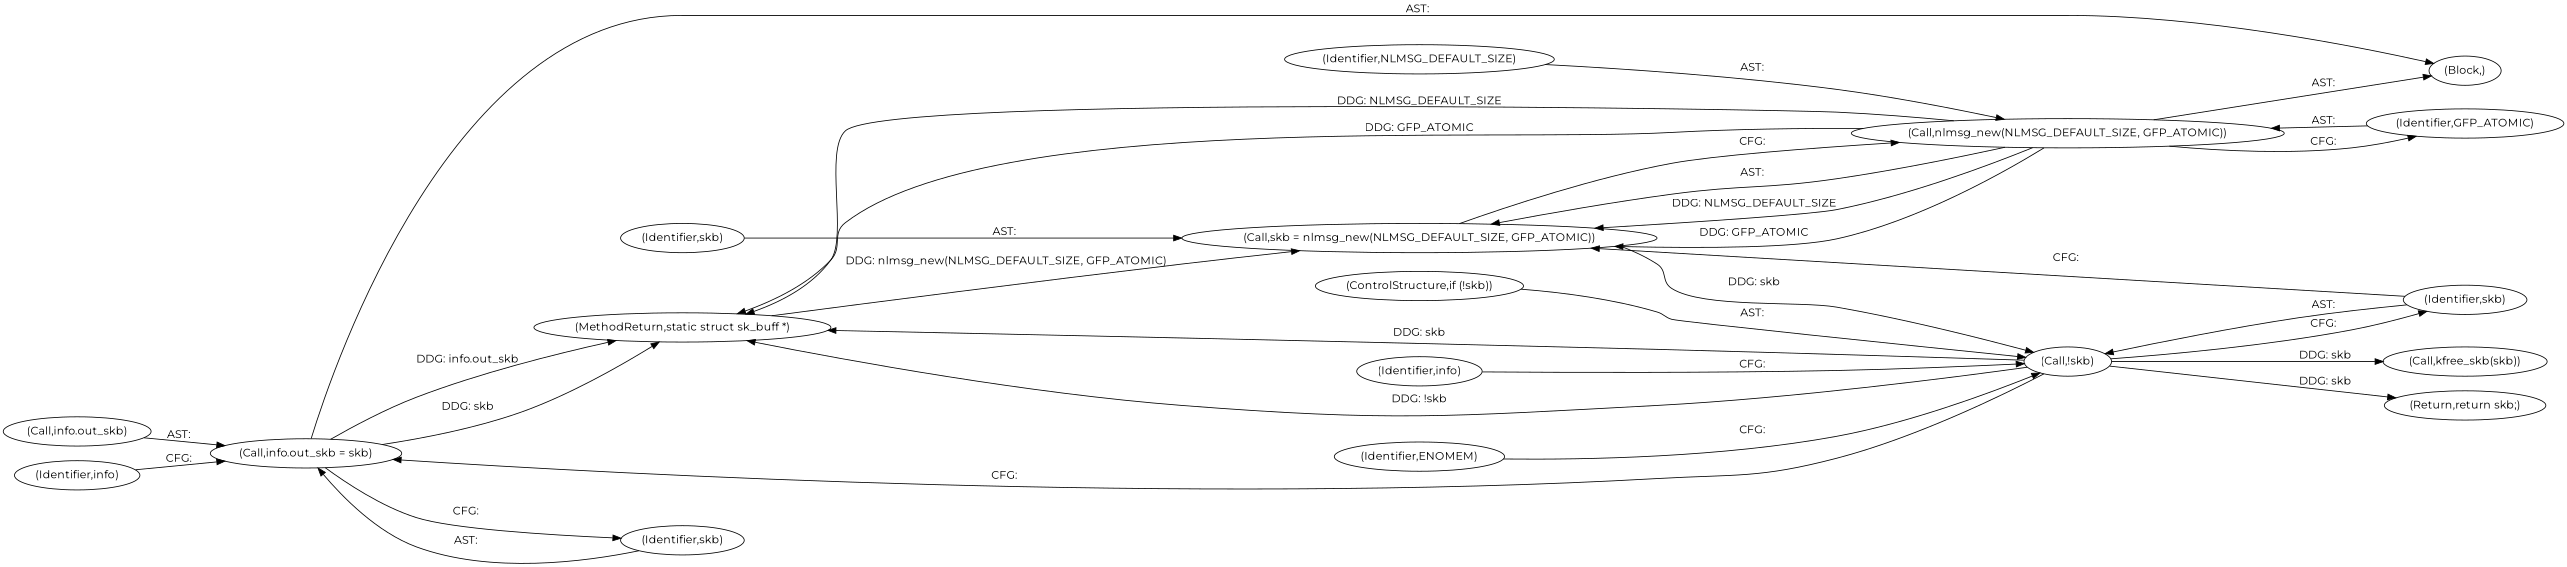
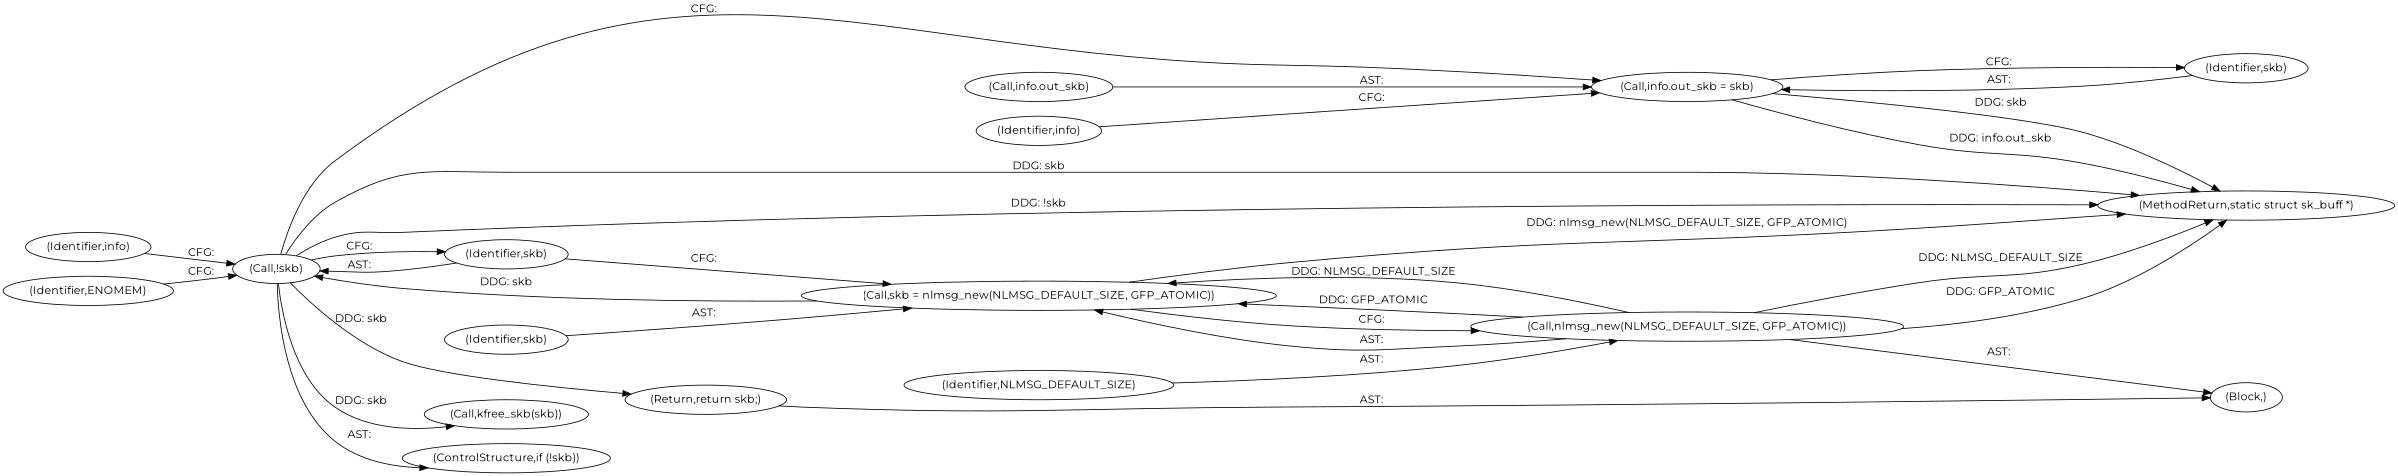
  digraph {
    fontname=Montserrat
    rankdir=LR
    node [fontname=Montserrat]
    edge [fontname=Montserrat]
    n1 [label="(Call,info.out_skb = skb)"]
    n2 [label="(Block,)"]
    n3 [label="(MethodReturn,static struct sk_buff *)"]
    n4 [label="(Identifier,skb)"]
    n5 [label="(Call,!skb)"]
    n6 [label="(Identifier,skb)"]
    n7 [label="(Return,return skb;)"]
    n8 [label="(Call,kfree_skb(skb))"]
    n9 [label="(ControlStructure,if (!skb))"]
    n10 [label="(Call,skb = nlmsg_new(NLMSG_DEFAULT_SIZE, GFP_ATOMIC))"]
    n11 [label="(Call,nlmsg_new(NLMSG_DEFAULT_SIZE, GFP_ATOMIC))"]
-   n12 [label="(Identifier,GFP_ATOMIC)"]
    n13 [label="(Identifier,info)"]
    n14 [label="(Identifier,NLMSG_DEFAULT_SIZE)"]
    n15 [label="(Identifier,skb)"]
    n16 [label="(Call,info.out_skb)"]
    n17 [label="(Identifier,info)"]
    n18 [label="(Identifier,ENOMEM)"]
-   n1 -> n2 [label="AST: "]
+   n7 -> n2 [label="AST: "]
    n1 -> n3 [label="DDG: info.out_skb"]
    n1 -> n3 [label="DDG: skb"]
    n1 -> n4 [label="CFG: "]
    n4 -> n1 [label="AST: "]
    n5 -> n1 [label="CFG: "]
    n5 -> n3 [label="DDG: skb"]
    n5 -> n3 [label="DDG: !skb"]
    n5 -> n6 [label="CFG: "]
    n5 -> n7 [label="DDG: skb"]
    n5 -> n8 [label="DDG: skb"]
-   n9 -> n5 [label="AST: "]
+   n5 -> n9 [label="AST: "]
    n6 -> n5 [label="AST: "]
    n6 -> n10 [label="CFG: "]
-   n3 -> n10 [label="DDG: nlmsg_new(NLMSG_DEFAULT_SIZE, GFP_ATOMIC)"]
+   n10 -> n3 [label="DDG: nlmsg_new(NLMSG_DEFAULT_SIZE, GFP_ATOMIC)"]
    n10 -> n5 [label="DDG: skb"]
    n10 -> n11 [label="CFG: "]
    n11 -> n2 [label="AST: "]
    n11 -> n3 [label="DDG: NLMSG_DEFAULT_SIZE"]
    n11 -> n3 [label="DDG: GFP_ATOMIC"]
    n11 -> n10 [label="AST: "]
    n11 -> n10 [label="DDG: NLMSG_DEFAULT_SIZE"]
    n11 -> n10 [label="DDG: GFP_ATOMIC"]
-   n11 -> n12 [label="CFG: "]
-   n12 -> n11 [label="AST: "]
    n13 -> n5 [label="CFG: "]
    n14 -> n11 [label="AST: "]
    n15 -> n10 [label="AST: "]
    n16 -> n1 [label="AST: "]
    n17 -> n1 [label="CFG: "]
    n18 -> n5 [label="CFG: "]
  }
